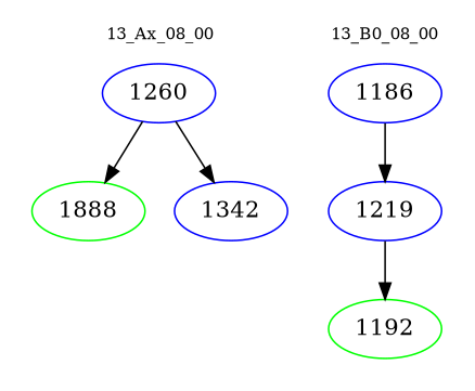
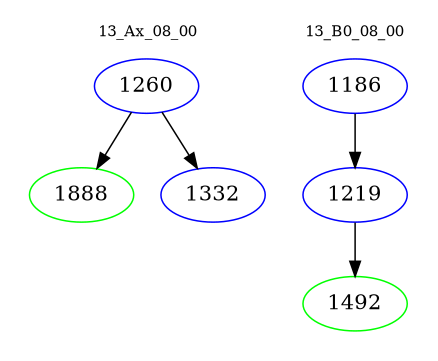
  digraph {
    node [color=blue]
    edge [color=black]
    n1 [label=1260]
    n2 [color=green label=1888]
-   n3 [label=1342]
+   n3 [label=1332]
    n4 [label=1186]
    n5 [label=1219]
-   n6 [color=green label=1192]
+   n6 [color=green label=1492]
    subgraph cluster_1 {
      color=white
      fontsize=10
      label="13_Ax_08_00"
      n1
      n2
      n3
    }
    subgraph cluster_2 {
      color=white
      fontsize=10
      label="13_B0_08_00"
      n4
      n5
      n6
    }
    n1 -> n2
    n1 -> n3
    n4 -> n5
    n5 -> n6
  }
